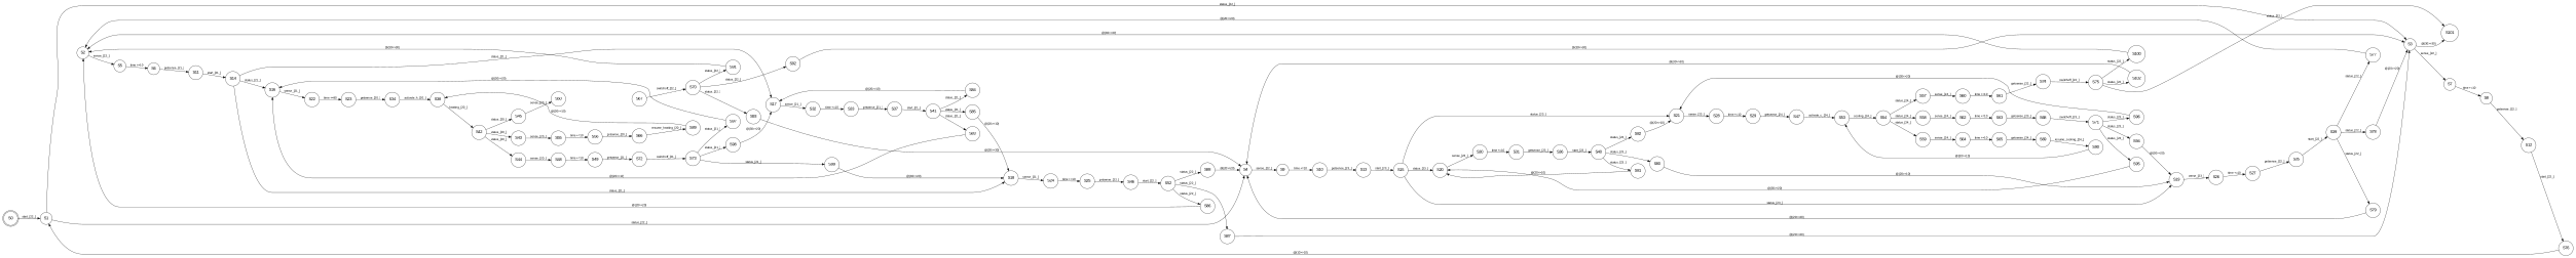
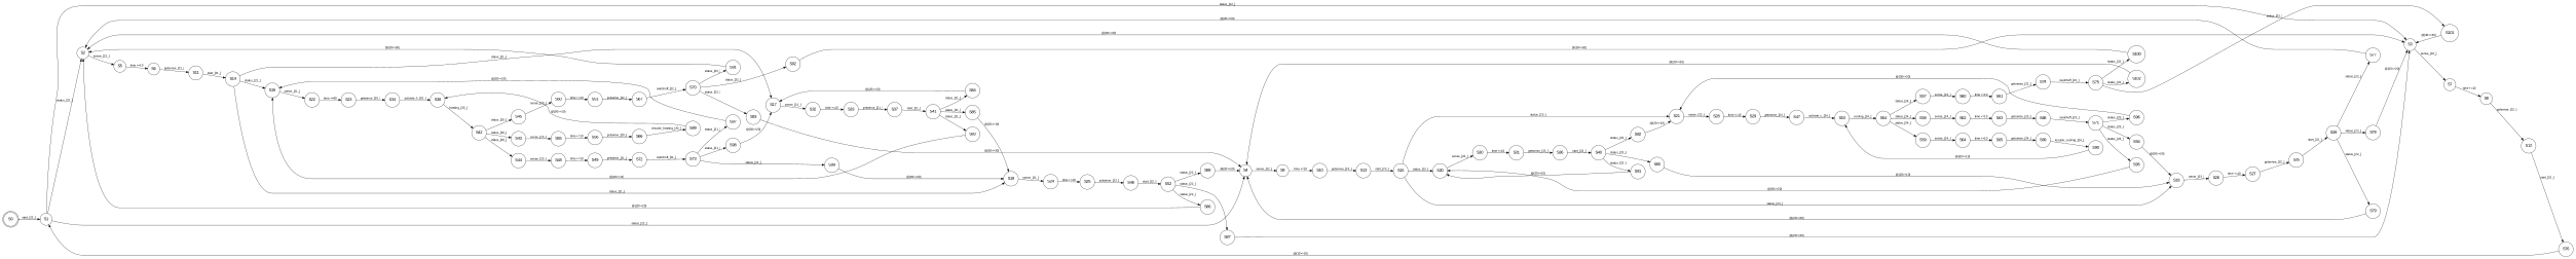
  digraph {
    fontname="Liberation Sans"
    mclimit=10.0
    nodesep=0.4
    rankdir=LR
    node [fontname="Liberation Sans" fontsize=15 minlen=1 shape=circle]
    edge [fontname="Liberation Sans" fontsize=12]
    S0 [peripheries=2]
    S1
    S2
    S3
    S4
    S5
    S7
    S9
    S6
    S8
    S10
    S11
    S14
    S12
    S76
    S13
    S15
    S16
    S17
    S18
    S19
    S20
    S21
    S22
    S32
    S24
    S26
    S30
    S28
    S23
    S33
    S25
    S27
    S31
    S29
    S34
    S38
    S46
    S52
    S35
    S39
    S47
    S53
    S36
    S40
    S37
    S41
    S42
    S77
    S78
    S79
    S80
    S81
    S82
    S83
    S84
    S85
    S43
    S44
    S45
    S55
    S48
    S50
    S56
    S49
+   S51
    S86
    S87
    S88
    S54
    S72
    S73
    S67
    S70
    S57
    S58
    S59
    S60
    S62
    S64
    S66
    S89
    S61
    S63
    S65
    S74
    S75
    S68
    S71
    S69
    S90
    S91
    S92
    S93
    S94
    S95
    S96
    S97
    S98
    S99
    S100
    S101
    S102
    S0 -> S1 [label="start_[22_]"]
+   S1 -> S2 [label="status_[22_]"]
    S1 -> S3 [label="status_[22_]"]
    S1 -> S4 [label="status_[22_]"]
    S2 -> S5 [label="sense_[22_]"]
    S3 -> S7 [label="sense_[22_]"]
    S4 -> S9 [label="sense_[22_]"]
    S5 -> S6 [label="time +=10"]
    S7 -> S8 [label="time +=10"]
    S9 -> S10 [label="time +=10"]
    S6 -> S11 [label="getsense_[21_]"]
    S8 -> S12 [label="getsense_[22_]"]
    S10 -> S13 [label="getsense_[23_]"]
    S11 -> S14 [label="start_[21_]"]
    S14 -> S16 [label="status_[21_]"]
    S14 -> S17 [label="status_[21_]"]
    S14 -> S18 [label="status_[21_]"]
    S12 -> S76 [label="start_[22_]"]
    S76 -> S1 [label="@(10>>10)"]
    S13 -> S15 [label="start_[23_]"]
    S15 -> S19 [label="status_[23_]"]
    S15 -> S20 [label="status_[23_]"]
    S15 -> S21 [label="status_[23_]"]
    S16 -> S22 [label="sense_[21_]"]
    S17 -> S32 [label="sense_[21_]"]
    S18 -> S24 [label="sense_[21_]"]
    S19 -> S26 [label="sense_[23_]"]
    S20 -> S30 [label="sense_[23_]"]
    S21 -> S28 [label="sense_[23_]"]
    S22 -> S23 [label="time +=80"]
    S32 -> S33 [label="time +=10"]
    S24 -> S25 [label="time +=10"]
    S26 -> S27 [label="time +=10"]
    S30 -> S31 [label="time +=10"]
    S28 -> S29 [label="time +=10"]
    S23 -> S34 [label="getsense_[20_]"]
    S33 -> S37 [label="getsense_[21_]"]
    S25 -> S46 [label="getsense_[22_]"]
    S27 -> S35 [label="getsense_[22_]"]
    S31 -> S36 [label="getsense_[23_]"]
    S29 -> S47 [label="getsense_[24_]"]
    S34 -> S38 [label="activate_h_[20_]"]
    S38 -> S42 [label="heating_[20_]"]
    S46 -> S52 [label="start_[22_]"]
    S52 -> S86 [label="status_[22_]"]
    S52 -> S87 [label="status_[22_]"]
    S52 -> S88 [label="status_[22_]"]
    S35 -> S39 [label="start_[22_]"]
    S39 -> S77 [label="status_[22_]"]
    S39 -> S78 [label="status_[22_]"]
    S39 -> S79 [label="status_[22_]"]
    S47 -> S53 [label="activate_c_[24_]"]
    S53 -> S54 [label="cooling_[24_]"]
    S36 -> S40 [label="start_[23_]"]
    S40 -> S80 [label="status_[23_]"]
    S40 -> S81 [label="status_[23_]"]
    S40 -> S82 [label="status_[23_]"]
    S37 -> S41 [label="start_[21_]"]
    S41 -> S83 [label="status_[21_]"]
    S41 -> S84 [label="status_[21_]"]
    S41 -> S85 [label="status_[21_]"]
    S42 -> S43 [label="status_[20_]"]
    S42 -> S44 [label="status_[20_]"]
    S42 -> S45 [label="status_[20_]"]
    S77 -> S2 [label="@(20>>20)"]
    S78 -> S3 [label="@(20>>20)"]
    S79 -> S4 [label="@(20>>20)"]
    S80 -> S19 [label="@(20>>10)"]
    S81 -> S20 [label="@(20>>10)"]
    S82 -> S21 [label="@(20>>10)"]
    S83 -> S16 [label="@(20>>10)"]
    S84 -> S17 [label="@(20>>10)"]
    S85 -> S18 [label="@(20>>10)"]
    S43 -> S55 [label="sense_[20_]"]
    S44 -> S48 [label="sense_[20_]"]
    S45 -> S50 [label="sense_[20_]"]
    S55 -> S56 [label="time +=10"]
    S48 -> S49 [label="time +=10"]
+   S50 -> S51 [label="time +=10"]
    S56 -> S66 [label="getsense_[20_]"]
    S49 -> S72 [label="getsense_[21_]"]
+   S51 -> S67 [label="getsense_[22_]"]
    S86 -> S2 [label="@(20>>20)"]
    S87 -> S3 [label="@(20>>20)"]
    S88 -> S4 [label="@(20>>20)"]
    S54 -> S57 [label="status_[24_]"]
    S54 -> S58 [label="status_[24_]"]
    S54 -> S59 [label="status_[24_]"]
    S72 -> S73 [label="switchoff_[21_]"]
    S73 -> S97 [label="status_[21_]"]
    S73 -> S98 [label="status_[21_]"]
    S73 -> S99 [label="status_[21_]"]
    S67 -> S70 [label="switchoff_[22_]"]
    S70 -> S91 [label="status_[22_]"]
    S70 -> S92 [label="status_[22_]"]
    S70 -> S93 [label="status_[22_]"]
    S57 -> S60 [label="sense_[24_]"]
    S58 -> S62 [label="sense_[24_]"]
    S59 -> S64 [label="sense_[24_]"]
    S60 -> S61 [label="time +=10"]
    S62 -> S63 [label="time +=10"]
    S64 -> S65 [label="time +=10"]
    S66 -> S89 [label="resume_heating_[20_]"]
    S89 -> S38 [label="@(30>>10)"]
    S61 -> S74 [label="getsense_[22_]"]
    S63 -> S68 [label="getsense_[23_]"]
    S65 -> S69 [label="getsense_[24_]"]
    S74 -> S75 [label="switchoff_[22_]"]
    S75 -> S100 [label="status_[22_]"]
    S75 -> S101 [label="status_[22_]"]
    S75 -> S102 [label="status_[22_]"]
    S68 -> S71 [label="switchoff_[23_]"]
    S71 -> S94 [label="status_[23_]"]
    S71 -> S95 [label="status_[23_]"]
    S71 -> S96 [label="status_[23_]"]
    S69 -> S90 [label="resume_cooling_[24_]"]
    S90 -> S53 [label="@(30>>10)"]
    S91 -> S2 [label="@(30>>30)"]
    S92 -> S3 [label="@(30>>30)"]
    S93 -> S4 [label="@(30>>30)"]
    S94 -> S19 [label="@(30>>20)"]
    S95 -> S20 [label="@(30>>20)"]
    S96 -> S21 [label="@(30>>20)"]
    S97 -> S16 [label="@(30>>20)"]
    S98 -> S17 [label="@(30>>20)"]
    S99 -> S18 [label="@(30>>20)"]
    S100 -> S2 [label="@(30>>30)"]
-   S3 -> S101 [label="@(30>>30)"]
+   S101 -> S3 [label="@(30>>30)"]
    S102 -> S4 [label="@(30>>30)"]
  }
